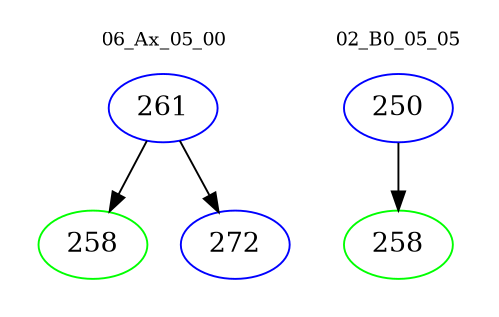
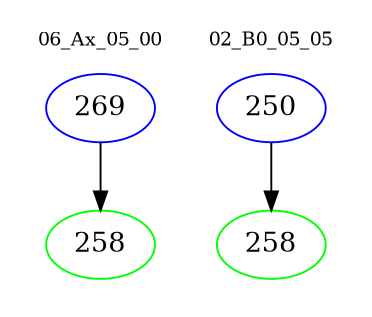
  digraph {
    node [color=blue]
    edge [color=black]
-   n1 [label=261]
+   n1 [label=269]
    n2 [color=green label=258]
-   n3 [label=272]
    n4 [label=250]
    n5 [color=green label=258]
    subgraph cluster_1 {
      color=white
      fontsize=10
      label="06_Ax_05_00"
      n1
      n2
-     n3
    }
    subgraph cluster_2 {
      color=white
      fontsize=10
      label="02_B0_05_05"
      n4
      n5
    }
    n1 -> n2
-   n1 -> n3
    n4 -> n5
  }
